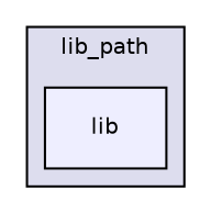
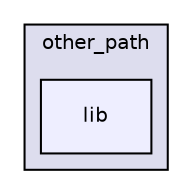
  digraph {
    compound=true
    rankdir=LR
    n1 [fillcolor="#eeeeff" fontname=Helvetica fontsize=10 label=lib pencolor=black shape=box style=filled]
    subgraph cluster_1 {
      bgcolor="#ddddee"
      fontname=Helvetica
      fontsize=10
-     label=lib_path
+     label=other_path
      pencolor=black
      n1
    }
  }
